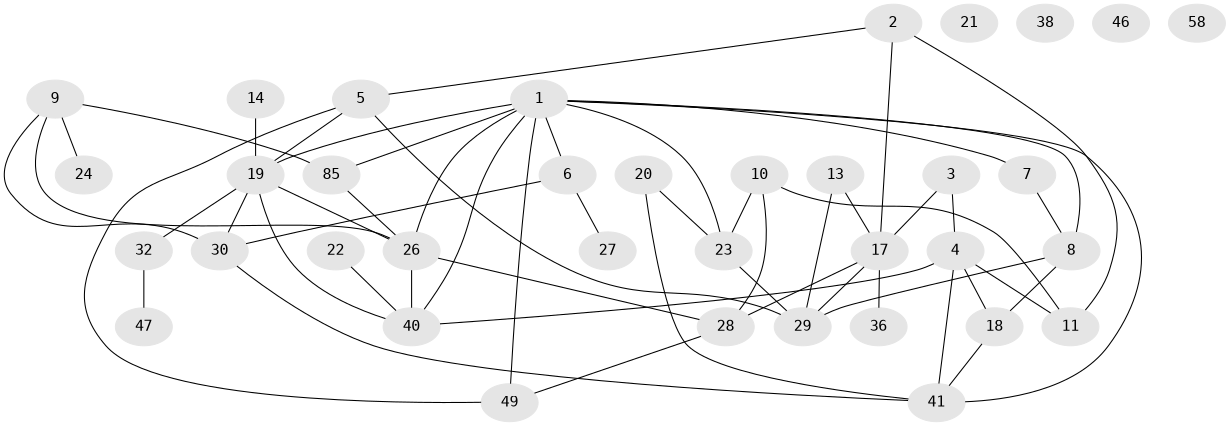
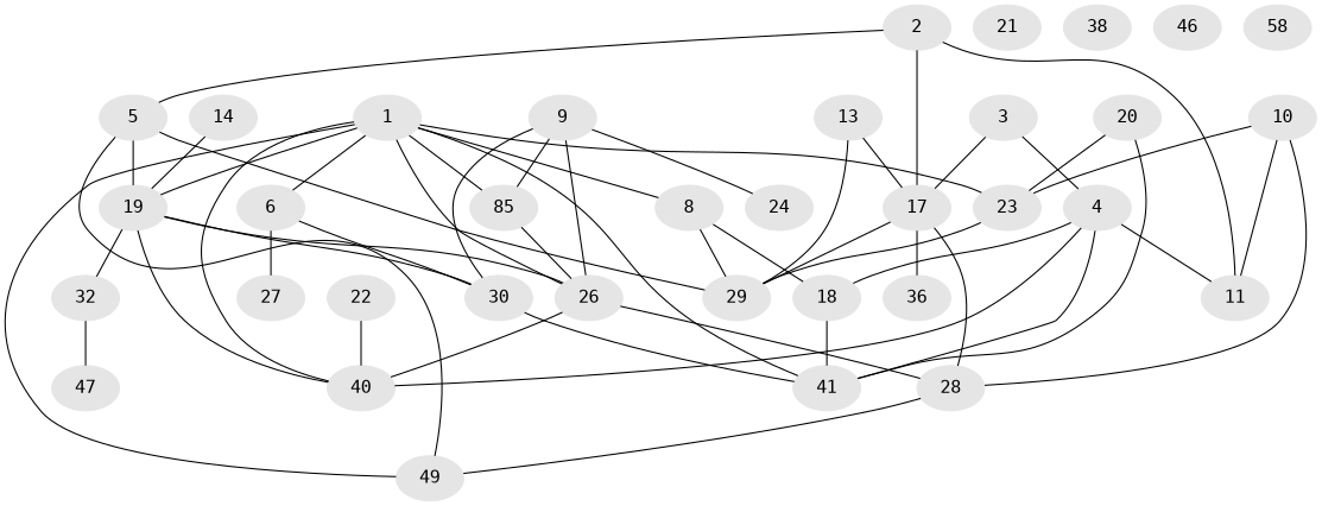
  graph {
    fontname="DejaVu Sans Mono"
    node [color=gray90 fontname="DejaVu Sans Mono" style=filled]
    edge [fontname="DejaVu Sans Mono"]
    1 [super="+50"]
    6 [super="+12"]
-   7 [super="+15"]
    8 [super="+43"]
    19 [super="+39"]
    23
    n7 [label=85 super="+59"]
    26 [super="+34"]
    40 [super="+55"]
    41 [super="+52"]
    49 [super="+51"]
    27
    30
    18 [super="+35"]
    29 [super="+45"]
    32 [super="+37"]
    28 [super="+56"]
    2 [super="+44"]
    5 [super="+57"]
    11 [super="+42"]
    17 [super="+48"]
    36
    3 [super="+54"]
    4
    9 [super="+16"]
    24
    10 [super="+31"]
    13
    14 [super="+33"]
    47
    20
    21
    22
    38
    46
    58
    1 -- 6
-   1 -- 7
    1 -- 8
    1 -- 19
    1 -- 23
    1 -- n7
    1 -- 26
    1 -- 40
    1 -- 41
    1 -- 49
    6 -- 27
    6 -- 30
-   7 -- 8 [weight=2]
    8 -- 18
    8 -- 29
    19 -- 26
    19 -- 40
    19 -- 30
    19 -- 32
    23 -- 29
    n7 -- 26
    26 -- 40
    26 -- 28
    30 -- 41
    18 -- 41
    32 -- 47
    28 -- 49
    2 -- 5
    2 -- 11
    2 -- 17
    5 -- 19
    5 -- 49
    5 -- 29
    17 -- 29
    17 -- 28
    17 -- 36
    3 -- 17
    3 -- 4
    4 -- 40
    4 -- 41
    4 -- 18 [weight=2]
    4 -- 11
    9 -- n7
    9 -- 26
    9 -- 30
    9 -- 24
    10 -- 23
    10 -- 28
    10 -- 11
    13 -- 29
    13 -- 17
    14 -- 19
    20 -- 23
    20 -- 41
    22 -- 40
  }
